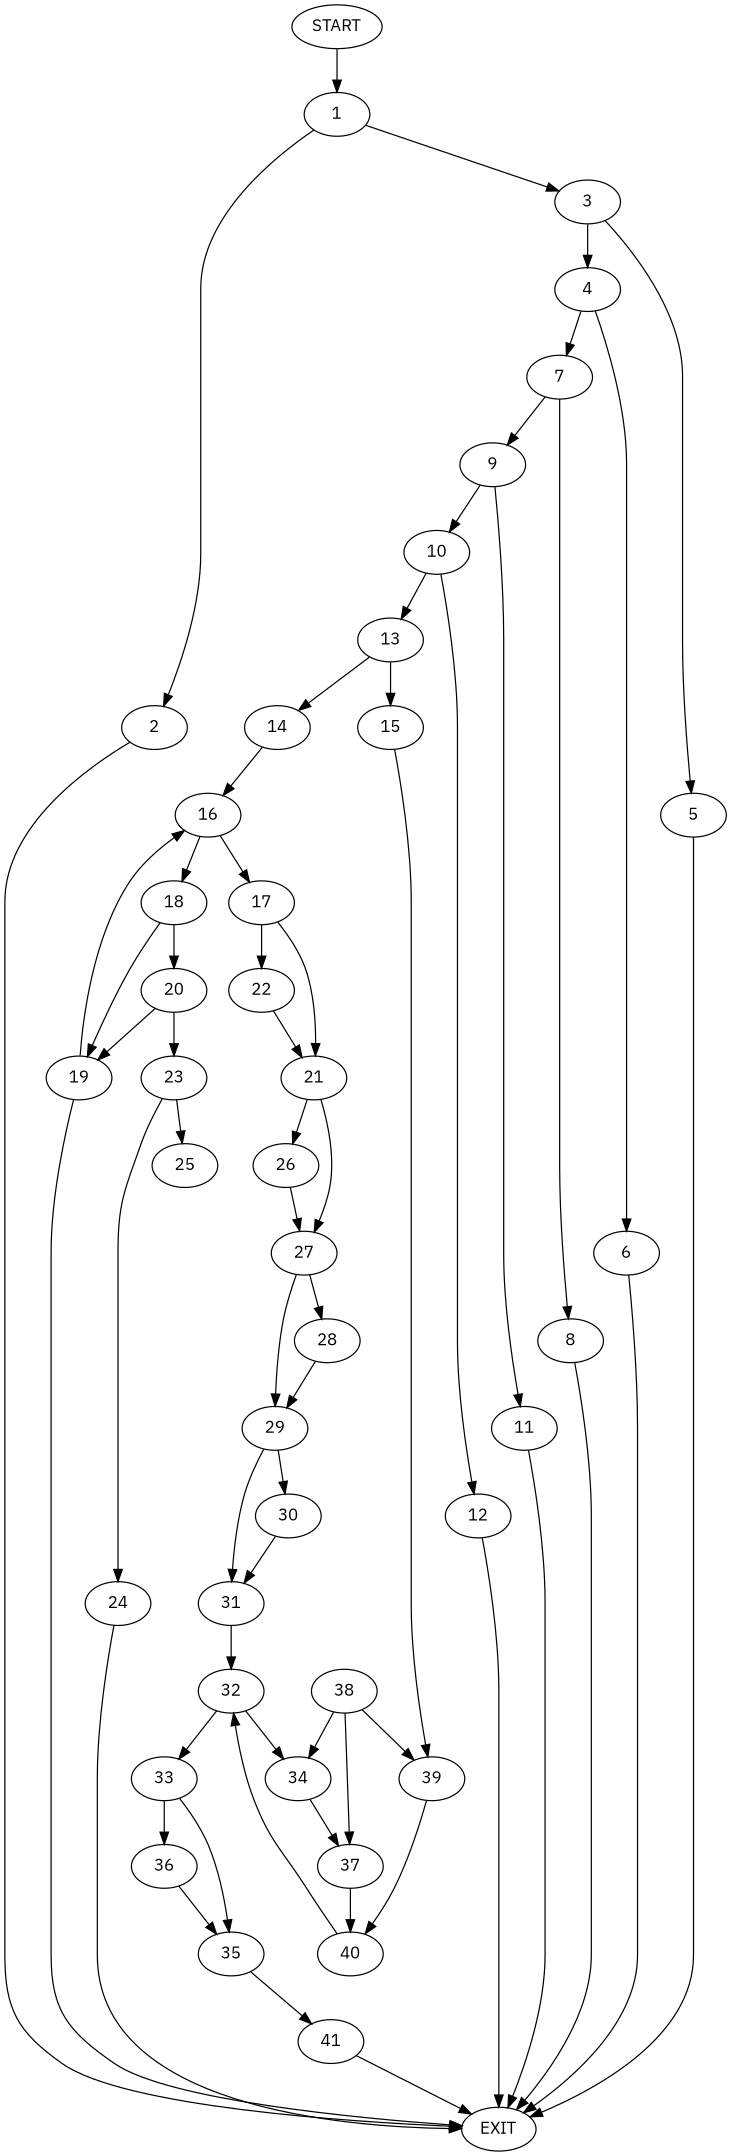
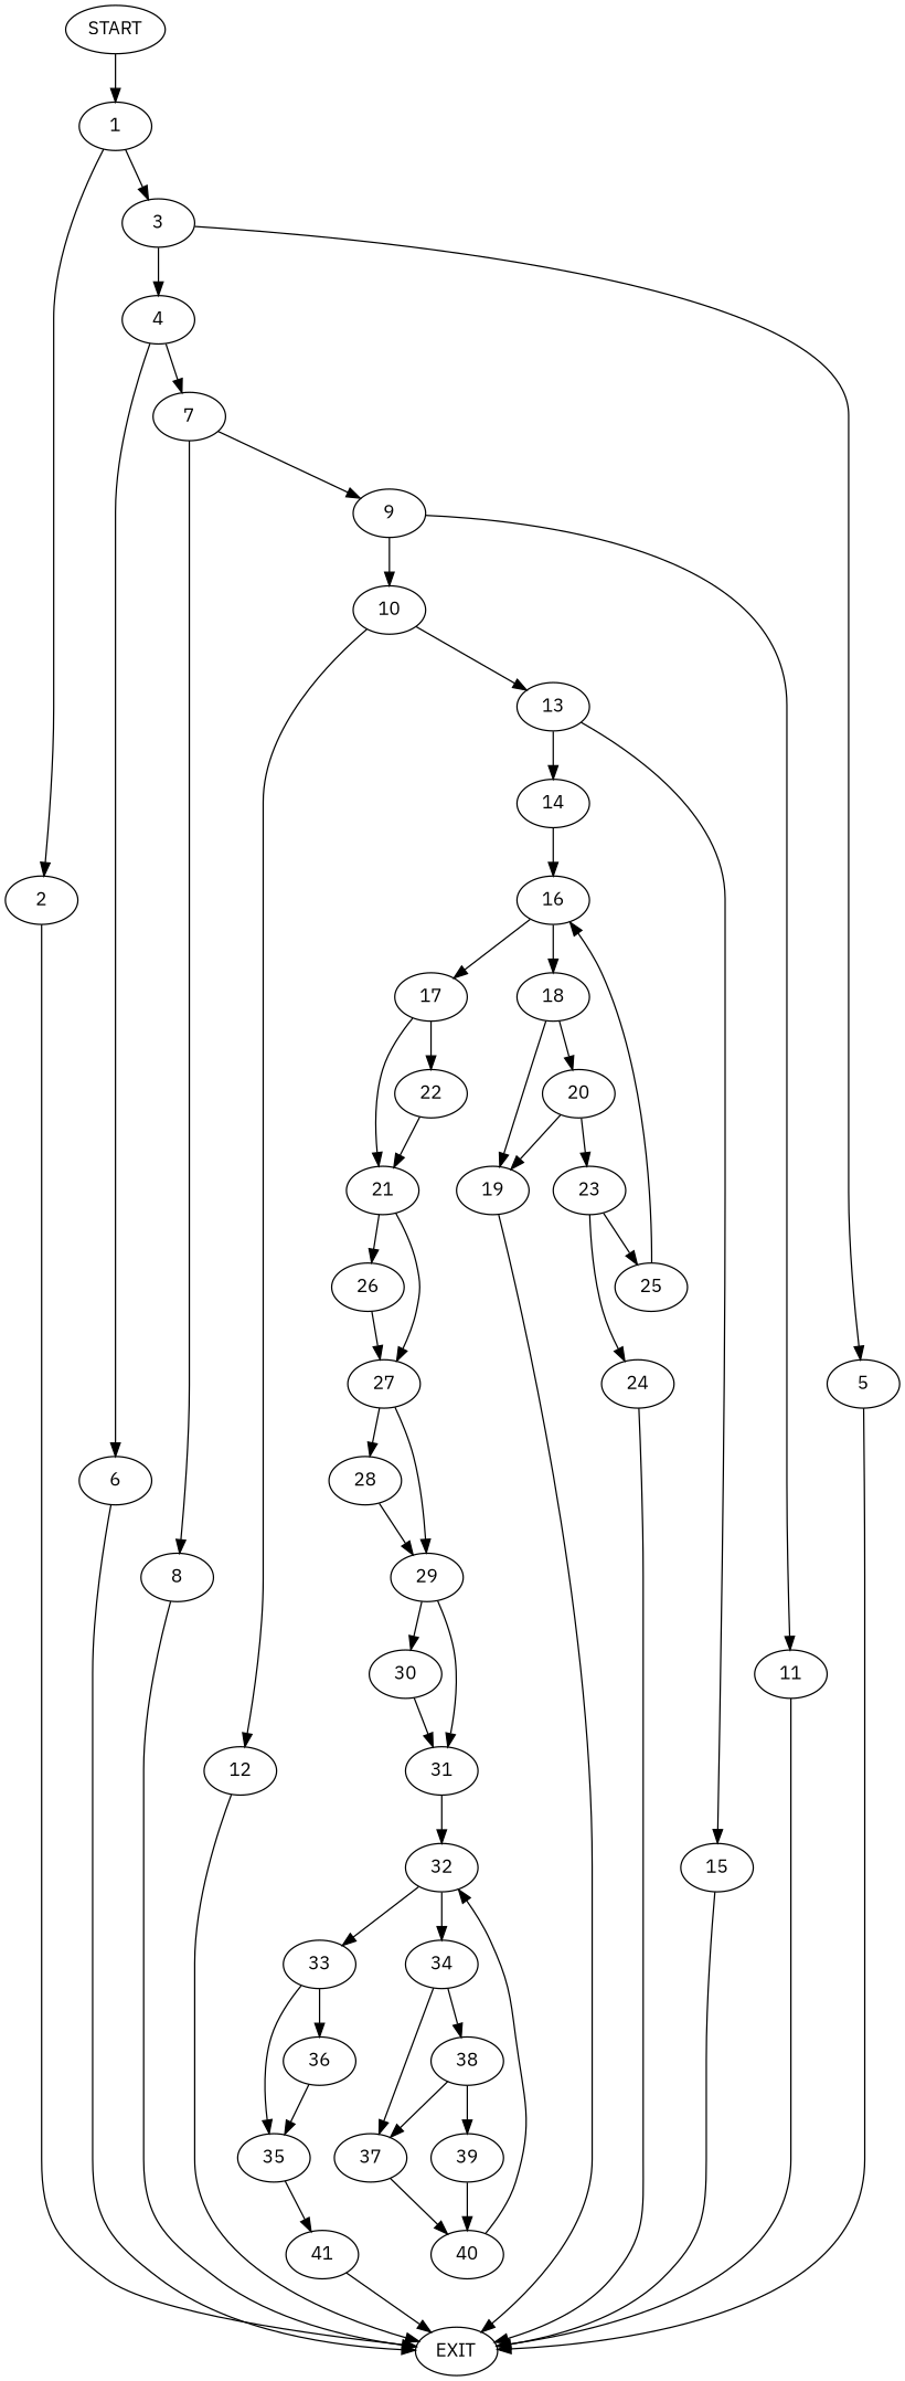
  digraph {
    fontname="IBM Plex Sans"
    node [fontname="IBM Plex Sans"]
    edge [fontname="IBM Plex Sans"]
    n1 [label=START]
    1
    2
    3
    n5 [label=EXIT]
    4
    5
    6
    7
    8
    9
    10
    11
    12
    13
    14
    15
    16
    17
    18
    21
    22
    19
    20
    26
    27
    23
    24
    25
    28
    29
    30
    31
    32
    33
    34
    35
    36
    37
    38
    41
    40
    39
    n1 -> 1
    1 -> 2
    1 -> 3
    2 -> n5
    3 -> 4
    3 -> 5
    4 -> 6
    4 -> 7
    5 -> n5
    6 -> n5
    7 -> 8
    7 -> 9
    8 -> n5
    9 -> 10
    9 -> 11
    10 -> 12
    10 -> 13
    11 -> n5
    12 -> n5
    13 -> 14
    13 -> 15
    14 -> 16
-   15 -> 39
+   15 -> n5
    16 -> 17
    16 -> 18
    17 -> 21
    17 -> 22
    18 -> 19
    18 -> 20
    21 -> 26
    21 -> 27
    22 -> 21
    19 -> n5
    20 -> 19
    20 -> 23
    26 -> 27
    27 -> 28
    27 -> 29
    23 -> 24
    23 -> 25
    24 -> n5
-   19 -> 16
+   25 -> 16
    28 -> 29
    29 -> 30
    29 -> 31
    30 -> 31
    31 -> 32
    32 -> 33
    32 -> 34
    33 -> 35
    33 -> 36
    34 -> 37
-   38 -> 34
+   34 -> 38
    35 -> 41
    36 -> 35
    37 -> 40
    38 -> 37
    38 -> 39
    41 -> n5
    40 -> 32
    39 -> 40
  }
